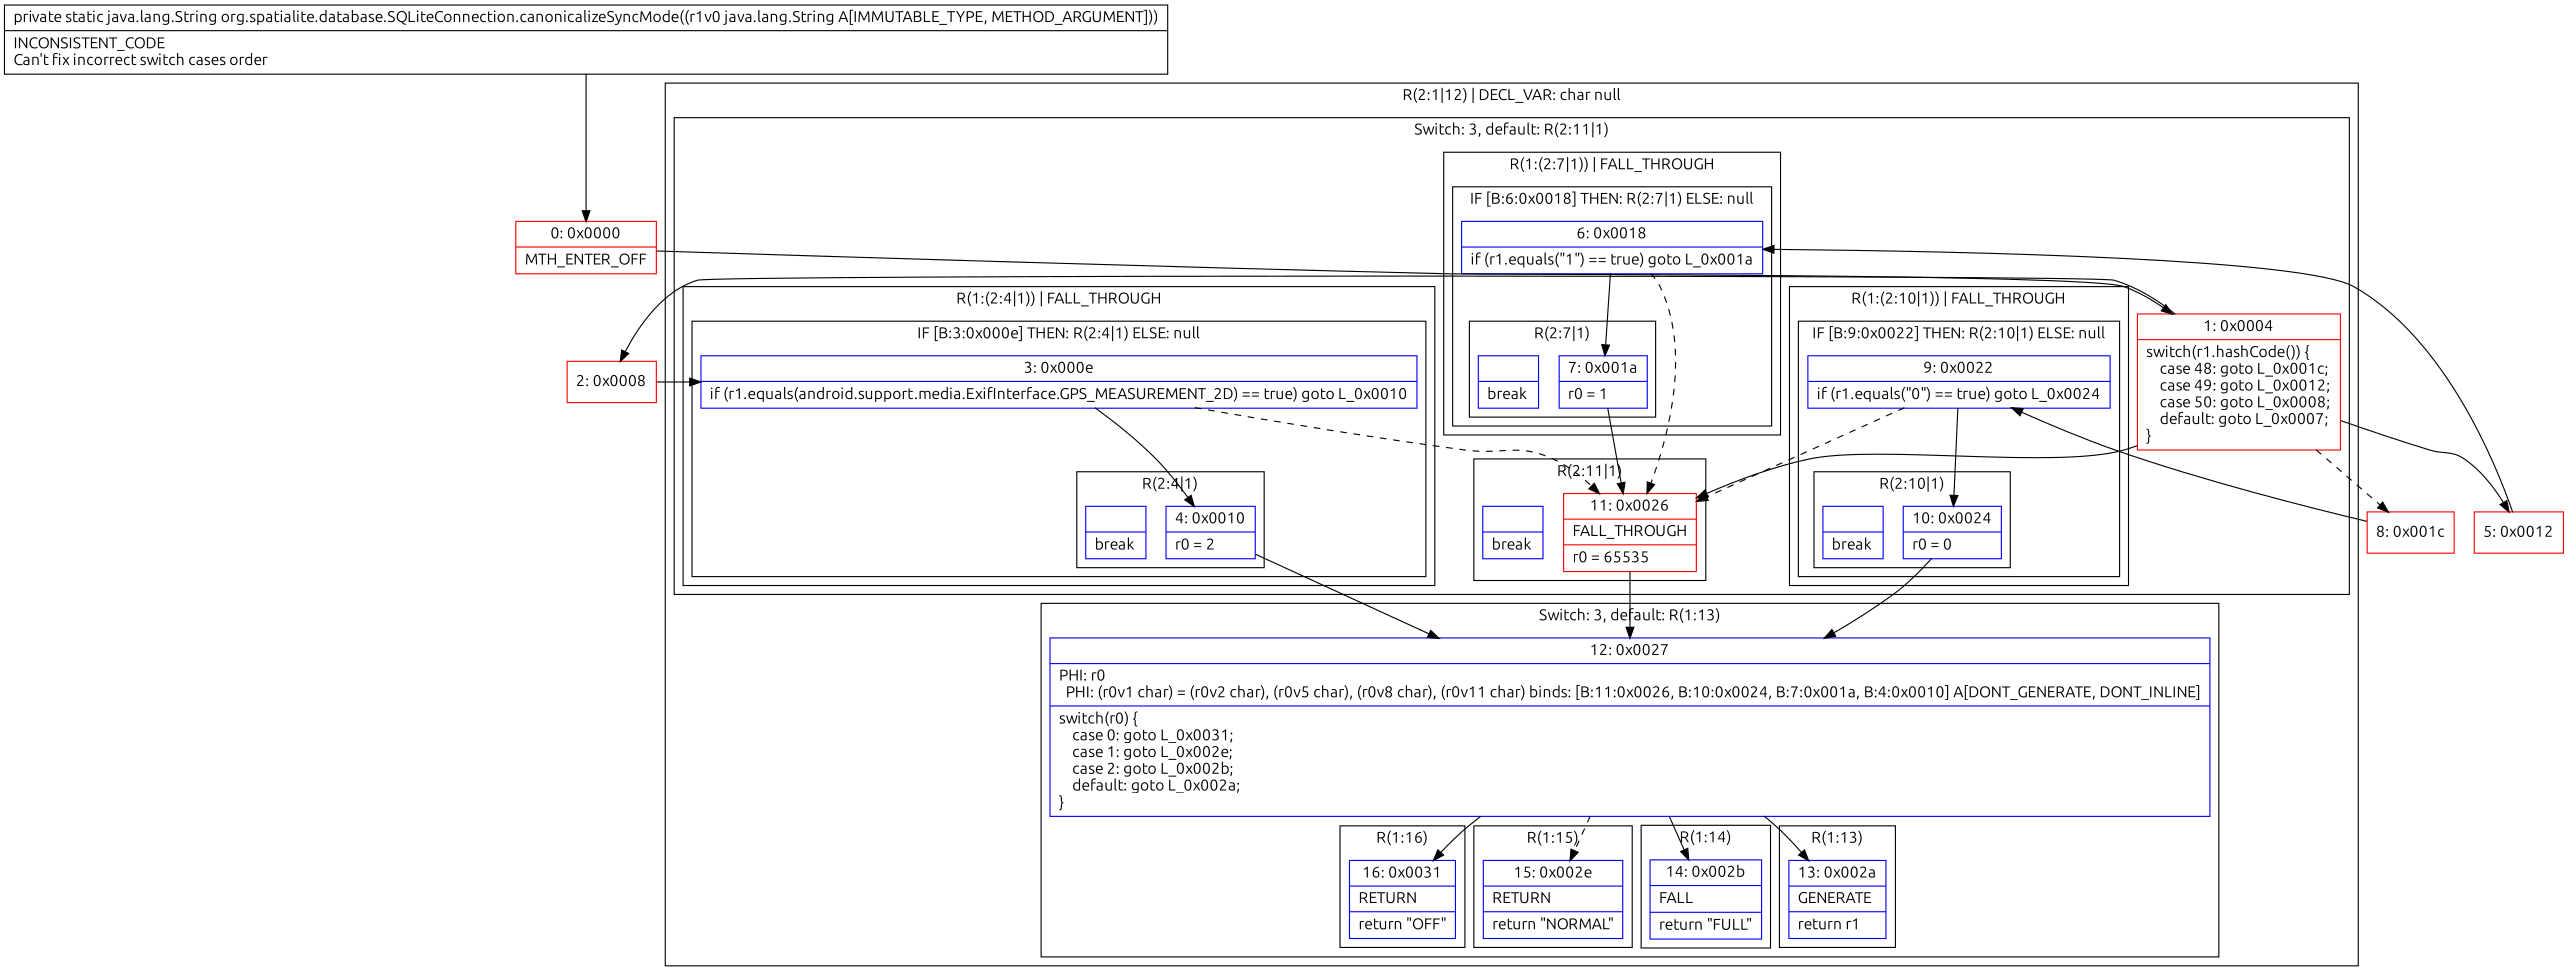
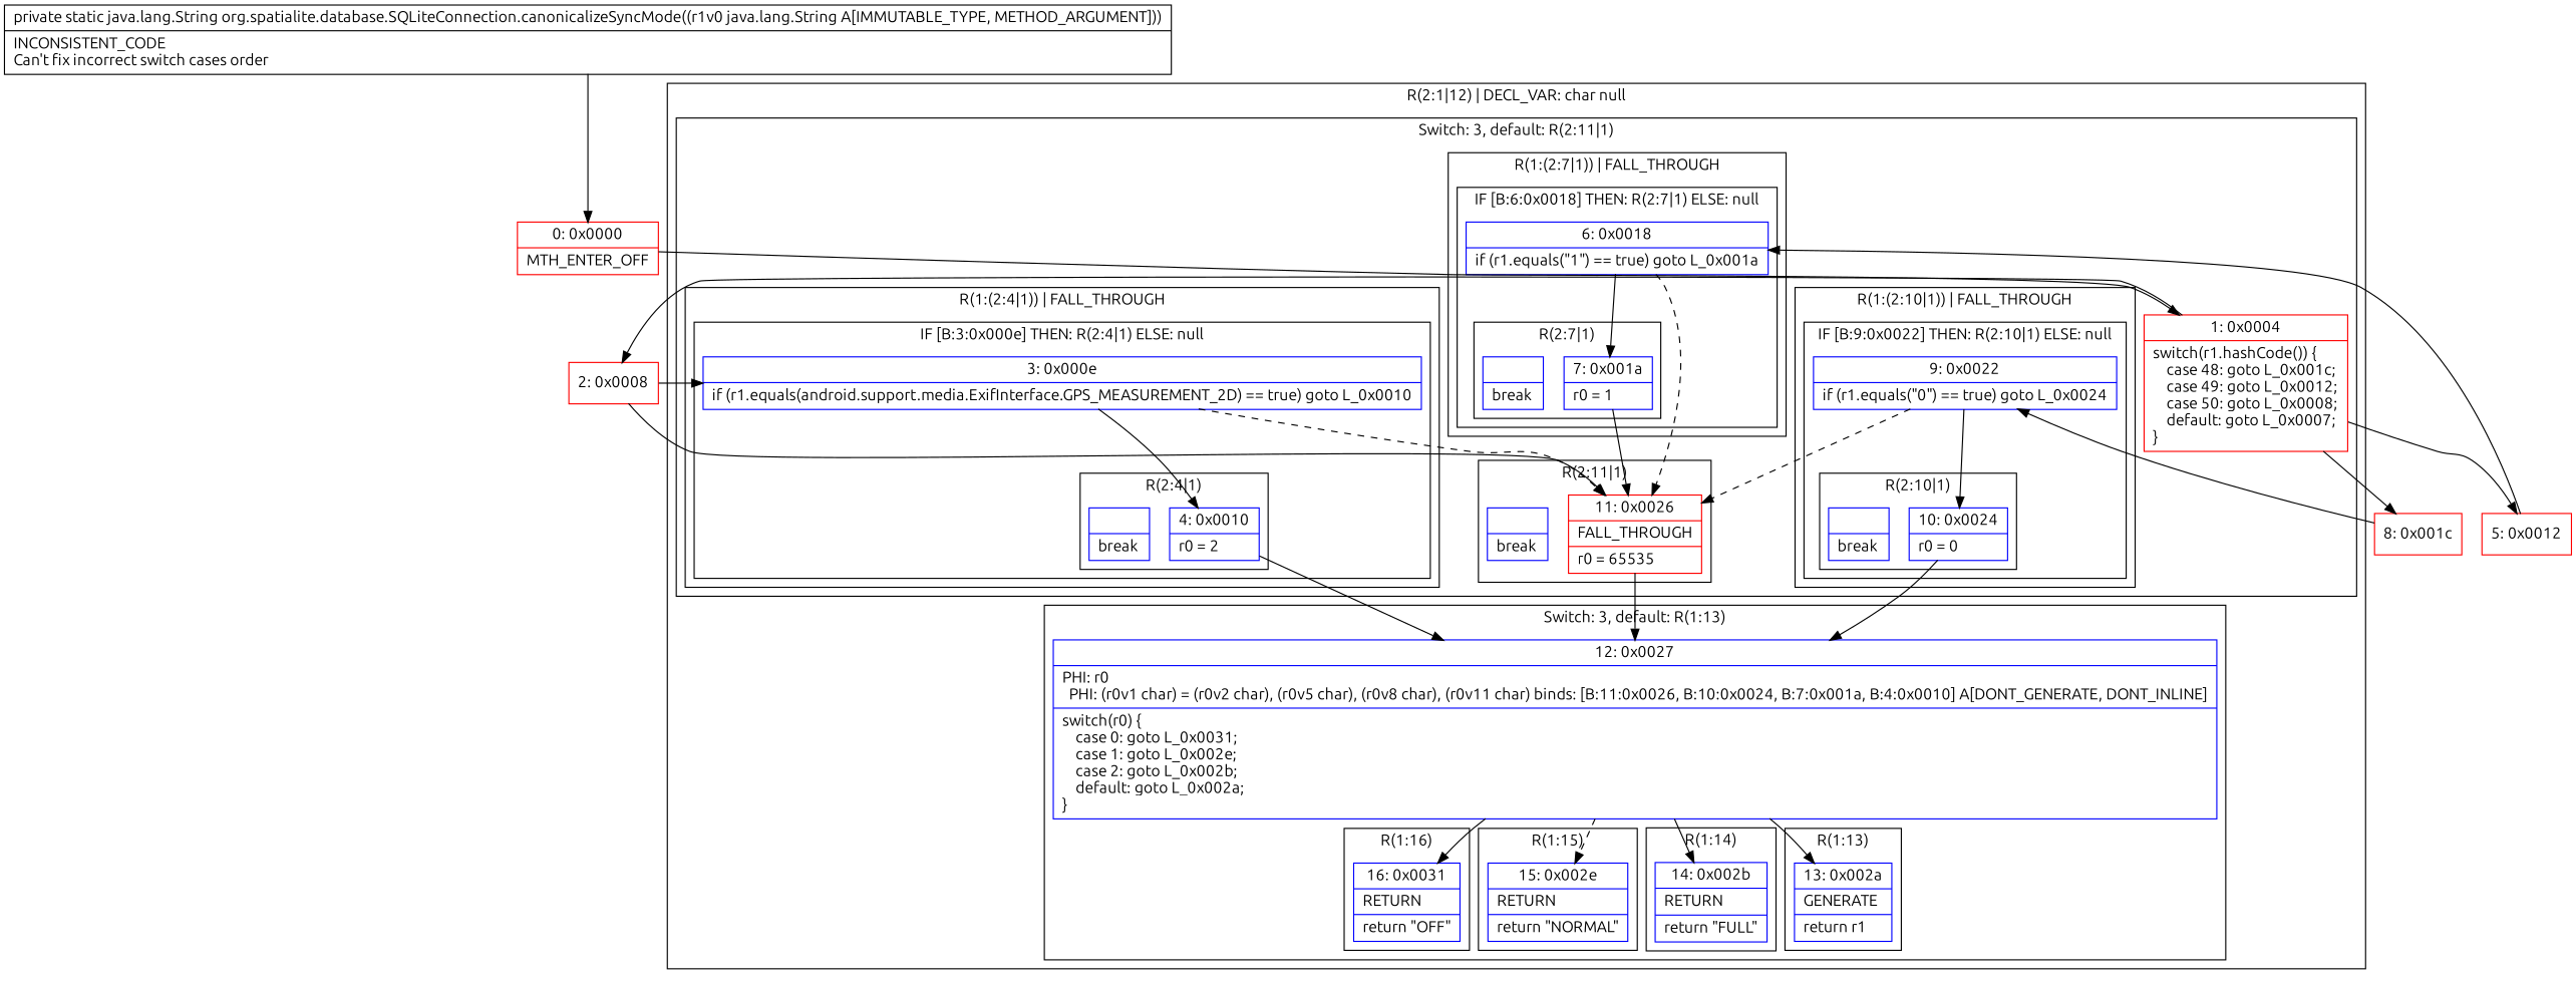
  digraph {
    fontname=Ubuntu
    node [color=blue fontname=Ubuntu shape=record]
    edge [fontname=Ubuntu]
    n1 [label="{10\:\ 0x0024|r0 = 0\l}"]
    n2 [label="{|break\l}"]
    n3 [label="{9\:\ 0x0022|if (r1.equals(\"0\") == true) goto L_0x0024\l}"]
    n4 [label="{7\:\ 0x001a|r0 = 1\l}"]
    n5 [label="{|break\l}"]
    n6 [label="{6\:\ 0x0018|if (r1.equals(\"1\") == true) goto L_0x001a\l}"]
    n7 [label="{4\:\ 0x0010|r0 = 2\l}"]
    n8 [label="{|break\l}"]
    n9 [label="{3\:\ 0x000e|if (r1.equals(android.support.media.ExifInterface.GPS_MEASUREMENT_2D) == true) goto L_0x0010\l}"]
    n10 [color=red label="{11\:\ 0x0026|FALL_THROUGH\l|r0 = 65535\l}"]
    n11 [label="{|break\l}"]
    n12 [color=red label="{1\:\ 0x0004|switch(r1.hashCode()) \{\l    case 48: goto L_0x001c;\l    case 49: goto L_0x0012;\l    case 50: goto L_0x0008;\l    default: goto L_0x0007;\l\}\l}"]
    n13 [label="{16\:\ 0x0031|RETURN\l|return \"OFF\"\l}"]
    n14 [label="{15\:\ 0x002e|RETURN\l|return \"NORMAL\"\l}"]
-   n15 [label="{14\:\ 0x002b|FALL\l|return \"FULL\"\l}"]
+   n15 [label="{14\:\ 0x002b|RETURN\l|return \"FULL\"\l}"]
    n16 [label="{13\:\ 0x002a|GENERATE\l|return r1\l}"]
    n17 [label="{12\:\ 0x0027|PHI: r0 \l  PHI: (r0v1 char) = (r0v2 char), (r0v5 char), (r0v8 char), (r0v11 char) binds: [B:11:0x0026, B:10:0x0024, B:7:0x001a, B:4:0x0010] A[DONT_GENERATE, DONT_INLINE]\l|switch(r0) \{\l    case 0: goto L_0x0031;\l    case 1: goto L_0x002e;\l    case 2: goto L_0x002b;\l    default: goto L_0x002a;\l\}\l}"]
    n18 [color=red label="{2\:\ 0x0008}"]
    n19 [color=red label="{5\:\ 0x0012}"]
    n20 [color=red label="{8\:\ 0x001c}"]
    n21 [color=red label="{0\:\ 0x0000|MTH_ENTER_OFF\l}"]
    n22 [label="{private static java.lang.String org.spatialite.database.SQLiteConnection.canonicalizeSyncMode((r1v0 java.lang.String A[IMMUTABLE_TYPE, METHOD_ARGUMENT]))  | INCONSISTENT_CODE\lCan't fix incorrect switch cases order\l}" color=""]
    subgraph cluster_1 {
      label="R(2:1|12) | DECL_VAR: char null\l"
      subgraph cluster_2 {
        label="Switch: 3, default: R(2:11|1)"
        n12
        subgraph cluster_3 {
          label="R(1:(2:10|1)) | FALL_THROUGH\l"
          subgraph cluster_4 {
            label="IF [B:9:0x0022] THEN: R(2:10|1) ELSE: null"
            n3
            subgraph cluster_5 {
              label="R(2:10|1)"
              n1
              n2
            }
          }
        }
        subgraph cluster_6 {
          label="R(1:(2:7|1)) | FALL_THROUGH\l"
          subgraph cluster_7 {
            label="IF [B:6:0x0018] THEN: R(2:7|1) ELSE: null"
            n6
            subgraph cluster_8 {
              label="R(2:7|1)"
              n4
              n5
            }
          }
        }
        subgraph cluster_9 {
          label="R(1:(2:4|1)) | FALL_THROUGH\l"
          subgraph cluster_10 {
            label="IF [B:3:0x000e] THEN: R(2:4|1) ELSE: null"
            n9
            subgraph cluster_11 {
              label="R(2:4|1)"
              n7
              n8
            }
          }
        }
        subgraph cluster_12 {
          label="R(2:11|1)"
          n10
          n11
        }
      }
      subgraph cluster_13 {
        label="Switch: 3, default: R(1:13)"
        n17
        subgraph cluster_14 {
          label="R(1:16)"
          n13
        }
        subgraph cluster_15 {
          label="R(1:15)"
          n14
        }
        subgraph cluster_16 {
          label="R(1:14)"
          n15
        }
        subgraph cluster_17 {
          label="R(1:13)"
          n16
        }
      }
    }
    n1 -> n17
    n3 -> n1
    n3 -> n10 [style=dashed]
    n4 -> n10
    n6 -> n4
    n6 -> n10 [style=dashed]
    n7 -> n17
    n9 -> n7
    n9 -> n10 [style=dashed]
    n10 -> n17
-   n12 -> n10
+   n18 -> n10
    n12 -> n18
    n12 -> n19
-   n12 -> n20 [style=dashed]
+   n12 -> n20
    n17 -> n13
    n17 -> n14 [style=dashed]
    n17 -> n15
    n17 -> n16
    n18 -> n9
    n19 -> n6
    n20 -> n3
    n21 -> n12
    n22 -> n21
  }
